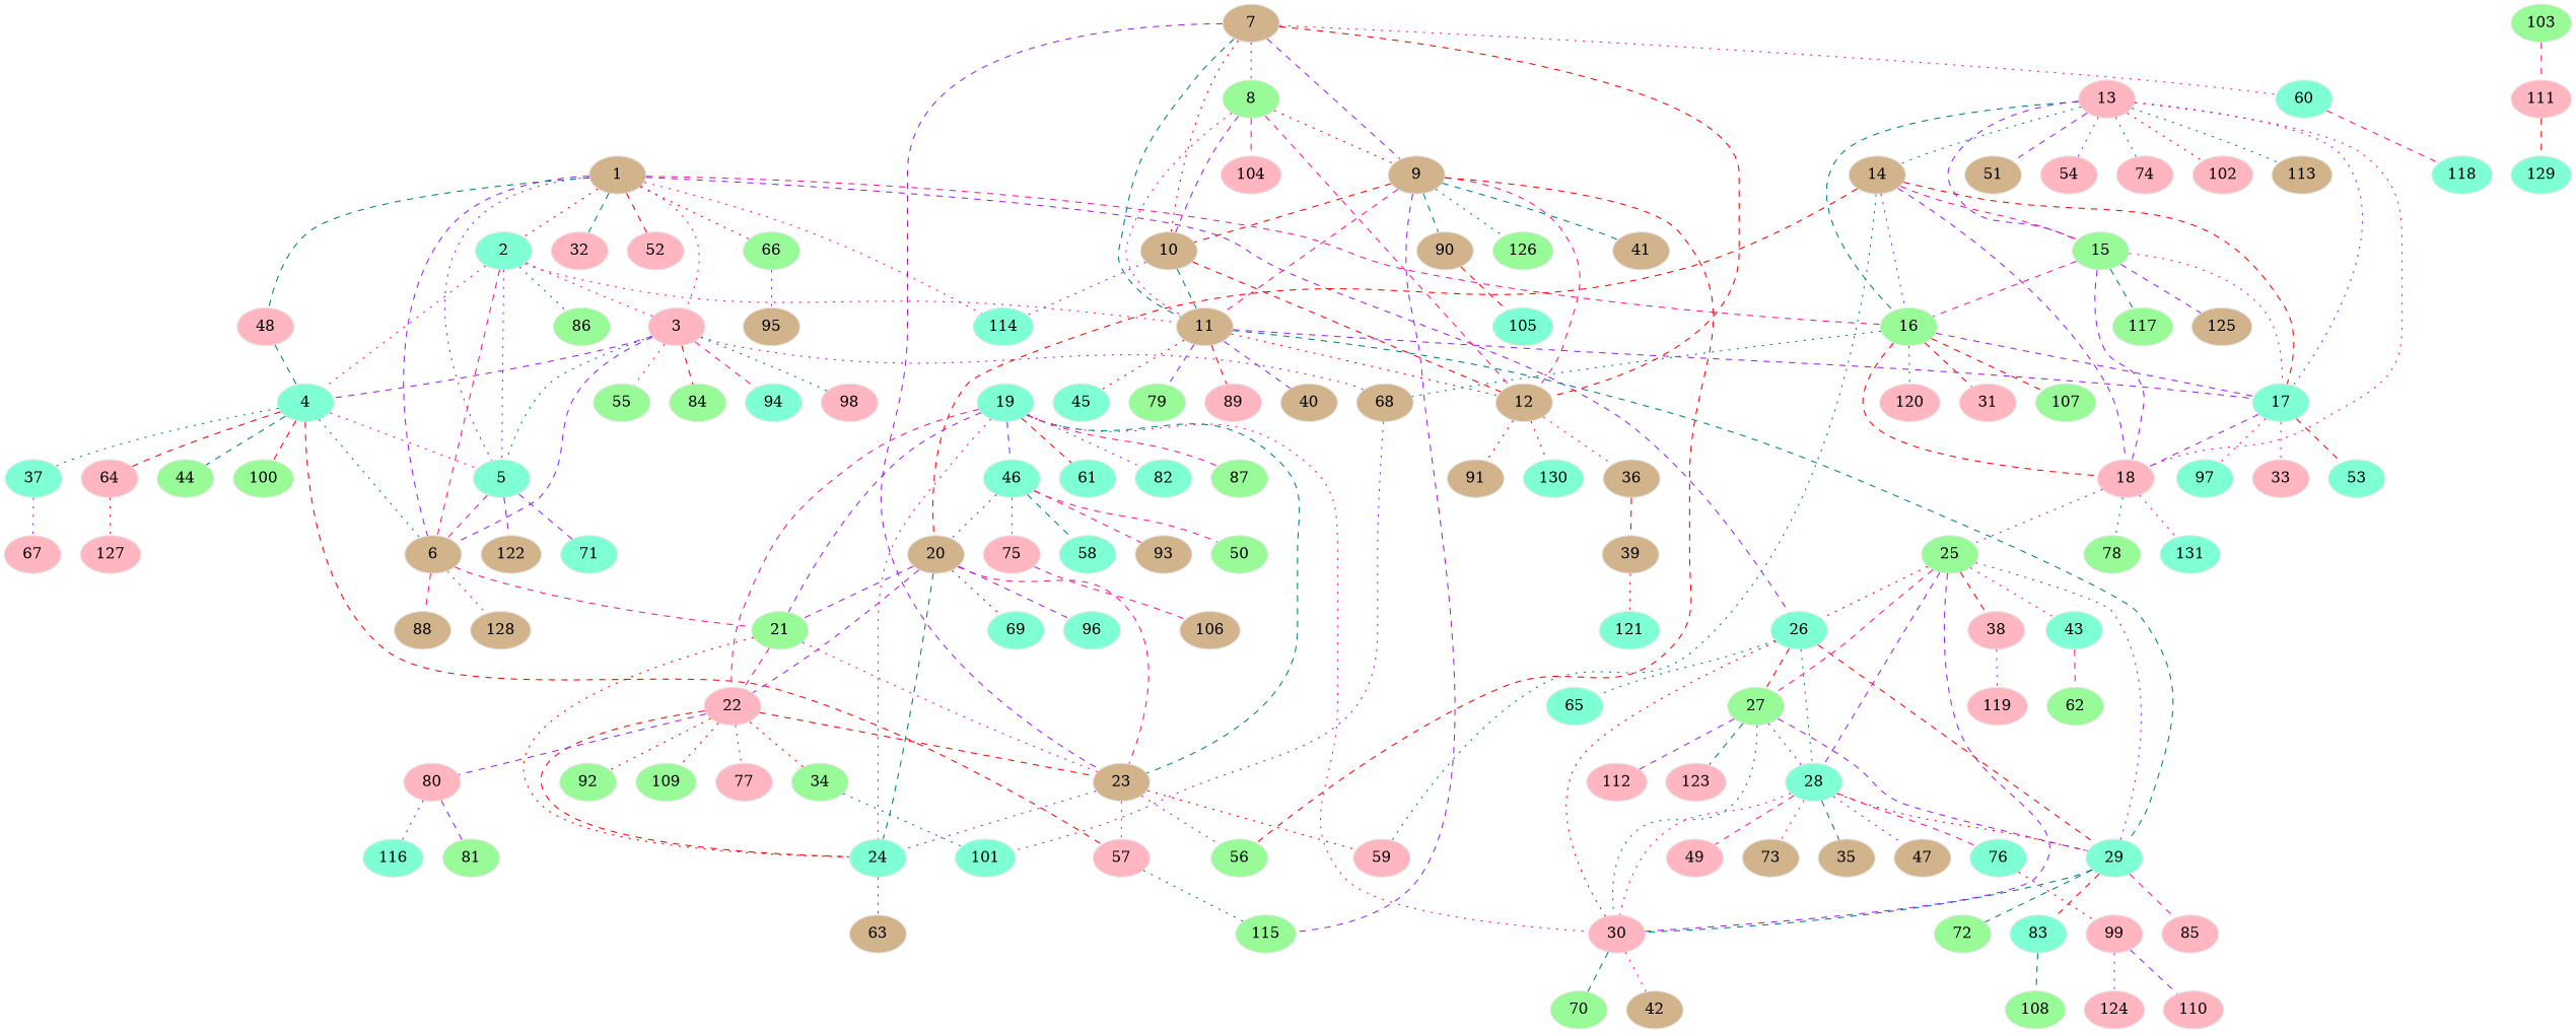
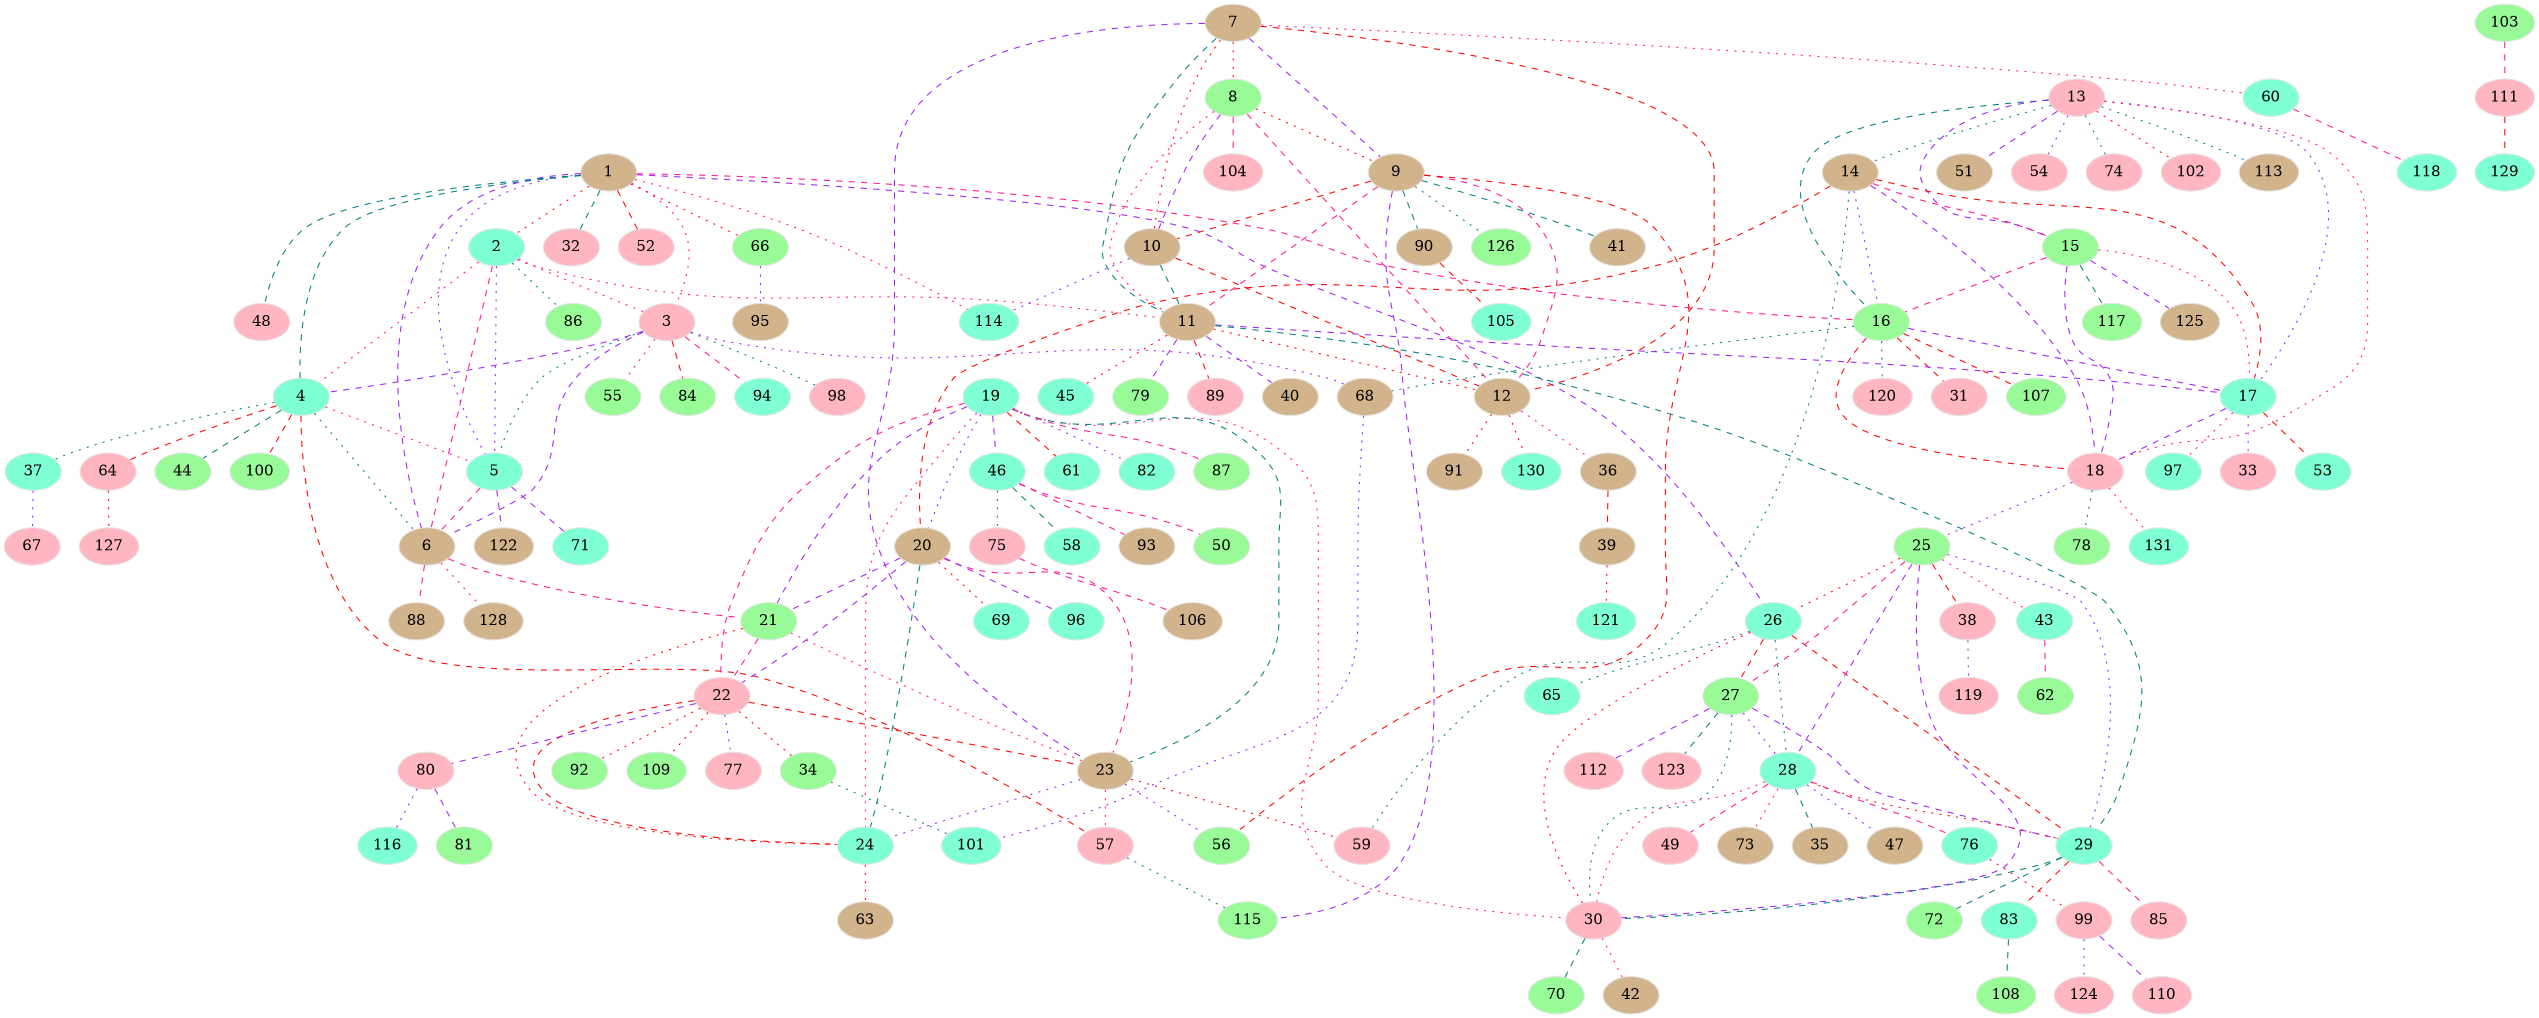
  graph {
    node [color=gray90 fillcolor=aquamarine style=filled]
    edge [color=purple style=dashed]
    1 [fillcolor=tan]
    2
    3 [fillcolor=lightpink]
    4
    5
    6 [fillcolor=tan]
    16 [fillcolor=palegreen]
    26
    32 [fillcolor=lightpink]
    48 [fillcolor=lightpink]
    52 [fillcolor=lightpink]
    66 [fillcolor=palegreen]
    114
    11 [fillcolor=tan]
    86 [fillcolor=palegreen]
    55 [fillcolor=palegreen]
    68 [fillcolor=tan]
    84 [fillcolor=palegreen]
    94
    98 [fillcolor=lightpink]
    37
    44 [fillcolor=palegreen]
    57 [fillcolor=lightpink]
    64 [fillcolor=lightpink]
    100 [fillcolor=palegreen]
    71
    122 [fillcolor=tan]
    21 [fillcolor=palegreen]
    88 [fillcolor=tan]
    128 [fillcolor=tan]
    17
    18 [fillcolor=lightpink]
    31 [fillcolor=lightpink]
    107 [fillcolor=palegreen]
    120 [fillcolor=lightpink]
    29
    30 [fillcolor=lightpink]
    27 [fillcolor=palegreen]
    28
    65
    95 [fillcolor=tan]
    12 [fillcolor=tan]
    40 [fillcolor=tan]
    45
    79 [fillcolor=palegreen]
    89 [fillcolor=lightpink]
    101
    67 [fillcolor=lightpink]
    115 [fillcolor=palegreen]
    127 [fillcolor=lightpink]
    23 [fillcolor=tan]
    22 [fillcolor=lightpink]
    24
    7 [fillcolor=tan]
    8 [fillcolor=palegreen]
    9 [fillcolor=tan]
    10 [fillcolor=tan]
    60
    104 [fillcolor=lightpink]
    41 [fillcolor=tan]
    56 [fillcolor=palegreen]
    90 [fillcolor=tan]
    126 [fillcolor=palegreen]
    36 [fillcolor=tan]
    91 [fillcolor=tan]
    130
    59 [fillcolor=lightpink]
    118
    105
    33 [fillcolor=lightpink]
    53
    97
    72 [fillcolor=palegreen]
    83
    85 [fillcolor=lightpink]
    39 [fillcolor=tan]
    13 [fillcolor=lightpink]
    14 [fillcolor=tan]
    15 [fillcolor=palegreen]
    51 [fillcolor=tan]
    54 [fillcolor=lightpink]
    74 [fillcolor=lightpink]
    102 [fillcolor=lightpink]
    113 [fillcolor=tan]
    20 [fillcolor=tan]
    117 [fillcolor=palegreen]
    125 [fillcolor=tan]
    25 [fillcolor=palegreen]
    78 [fillcolor=palegreen]
    131
    69
    96
    38 [fillcolor=lightpink]
    43
    19
    46
    61
    82
    87 [fillcolor=palegreen]
    34 [fillcolor=palegreen]
    77 [fillcolor=lightpink]
    80 [fillcolor=lightpink]
    92 [fillcolor=palegreen]
    109 [fillcolor=palegreen]
    63 [fillcolor=tan]
    42 [fillcolor=tan]
    70 [fillcolor=palegreen]
    50 [fillcolor=palegreen]
    58
    75 [fillcolor=lightpink]
    93 [fillcolor=tan]
    81 [fillcolor=palegreen]
    116
    112 [fillcolor=lightpink]
    123 [fillcolor=lightpink]
    35 [fillcolor=tan]
    47 [fillcolor=tan]
    49 [fillcolor=lightpink]
    73 [fillcolor=tan]
    76
    119 [fillcolor=lightpink]
    62 [fillcolor=palegreen]
    99 [fillcolor=lightpink]
    108 [fillcolor=palegreen]
    121
    106 [fillcolor=tan]
    110 [fillcolor=lightpink]
    124 [fillcolor=lightpink]
    103 [fillcolor=palegreen]
    111 [fillcolor=lightpink]
    129
    1 -- 2 [color=red style=dotted]
    1 -- 3 [color=deeppink style=dotted]
-   48 -- 4 [color=teal]
+   1 -- 4 [color=teal]
    1 -- 5 [style=dotted]
    1 -- 6
    1 -- 16 [color=deeppink]
    1 -- 26
    1 -- 32 [color=teal]
    1 -- 48 [color=teal]
    1 -- 52 [color=red]
    1 -- 66 [color=red style=dotted]
    1 -- 114 [color=deeppink style=dotted]
    2 -- 3 [color=deeppink style=dotted]
    2 -- 4 [color=deeppink style=dotted]
    2 -- 5 [style=dotted]
    2 -- 6 [color=deeppink]
    2 -- 11 [color=deeppink style=dotted]
    2 -- 86 [color=teal style=dotted]
    3 -- 4
    3 -- 5 [color=teal style=dotted]
    3 -- 6
    3 -- 55 [color=deeppink style=dotted]
    3 -- 68 [style=dotted]
    3 -- 84 [color=red]
    3 -- 94 [color=deeppink]
    3 -- 98 [color=teal style=dotted]
    4 -- 5 [color=deeppink style=dotted]
    4 -- 6 [color=teal style=dotted]
    4 -- 37 [color=teal style=dotted]
    4 -- 44 [color=teal]
    4 -- 57 [color=red]
    4 -- 64 [color=red]
    4 -- 100 [color=red]
    5 -- 6 [color=deeppink]
    5 -- 71
    5 -- 122
    6 -- 21 [color=deeppink]
    6 -- 88 [color=deeppink]
    6 -- 128 [color=deeppink style=dotted]
    16 -- 68 [color=teal style=dotted]
    16 -- 17
    16 -- 18 [color=red]
    16 -- 31 [color=red]
    16 -- 107 [color=red]
    16 -- 120 [color=teal style=dotted]
    26 -- 29 [color=red]
    26 -- 30 [color=red style=dotted]
    26 -- 27 [color=red]
    26 -- 28 [color=teal style=dotted]
    26 -- 65 [color=teal style=dotted]
    66 -- 95 [style=dotted]
    11 -- 17
    11 -- 29 [color=teal]
    11 -- 12 [color=red style=dotted]
    11 -- 40
    11 -- 45 [color=red style=dotted]
    11 -- 79
    11 -- 89 [color=red]
    68 -- 101 [style=dotted]
    37 -- 67 [style=dotted]
    57 -- 115 [color=teal style=dotted]
    64 -- 127 [color=red style=dotted]
    21 -- 23 [color=deeppink style=dotted]
    21 -- 22 [color=deeppink]
    21 -- 24 [color=red style=dotted]
    17 -- 18
    17 -- 33 [style=dotted]
    17 -- 53 [color=red]
    17 -- 97 [color=deeppink style=dotted]
    18 -- 25 [style=dotted]
    18 -- 78 [color=teal style=dotted]
    18 -- 131 [color=deeppink style=dotted]
    29 -- 30 [color=teal]
    29 -- 72 [color=teal]
    29 -- 83 [color=red]
    29 -- 85 [color=deeppink]
    30 -- 42 [color=deeppink style=dotted]
    30 -- 70 [color=teal]
    27 -- 29
    27 -- 30 [color=teal style=dotted]
    27 -- 28 [style=dotted]
    27 -- 112
    27 -- 123 [color=teal]
    28 -- 29 [color=red style=dotted]
    28 -- 30 [color=deeppink style=dotted]
    28 -- 35 [color=teal]
    28 -- 47 [style=dotted]
    28 -- 49 [color=deeppink]
    28 -- 73 [color=deeppink style=dotted]
    28 -- 76 [color=deeppink]
    12 -- 36 [color=deeppink style=dotted]
    12 -- 91 [color=red style=dotted]
    12 -- 130 [color=red style=dotted]
    23 -- 57 [color=deeppink style=dotted]
    23 -- 24 [style=dotted]
    23 -- 56 [style=dotted]
    23 -- 59 [color=red style=dotted]
    22 -- 23 [color=red]
    22 -- 24 [color=red]
    22 -- 34 [color=red style=dotted]
    22 -- 77 [style=dotted]
    22 -- 80
    22 -- 92 [color=red style=dotted]
    22 -- 109 [color=red style=dotted]
    24 -- 63 [color=red style=dotted]
    7 -- 11 [color=teal]
    7 -- 12 [color=red]
    7 -- 23
    7 -- 8 [color=red style=dotted]
    7 -- 9
    7 -- 10 [color=red style=dotted]
    7 -- 60 [color=deeppink style=dotted]
    8 -- 11 [color=deeppink style=dotted]
    8 -- 12 [color=deeppink]
    8 -- 9 [color=red style=dotted]
    8 -- 10
    8 -- 104 [color=deeppink]
    9 -- 11 [color=deeppink]
    9 -- 12 [color=deeppink]
    9 -- 115
    9 -- 10 [color=red]
    9 -- 41 [color=teal]
    9 -- 56 [color=red]
    9 -- 90 [color=teal]
    9 -- 126 [color=teal style=dotted]
    10 -- 114 [style=dotted]
    10 -- 11 [color=teal]
    10 -- 12 [color=red]
    60 -- 118 [color=deeppink]
    90 -- 105 [color=red]
    36 -- 39 [color=red]
    83 -- 108 [color=teal]
    39 -- 121 [color=red style=dotted]
    13 -- 16 [color=teal]
    13 -- 17 [style=dotted]
    13 -- 18 [color=deeppink style=dotted]
    13 -- 14 [color=teal style=dotted]
    13 -- 15
    13 -- 51
    13 -- 54 [style=dotted]
    13 -- 74 [color=teal style=dotted]
    13 -- 102 [color=red style=dotted]
    13 -- 113 [color=teal style=dotted]
    14 -- 16 [style=dotted]
    14 -- 17 [color=red]
    14 -- 18
    14 -- 59 [color=teal style=dotted]
    14 -- 15 [color=deeppink]
    14 -- 20 [color=red]
    15 -- 16 [color=deeppink]
    15 -- 17 [color=deeppink style=dotted]
    15 -- 18
    15 -- 117 [color=teal]
    15 -- 125
    20 -- 21
    20 -- 23 [color=deeppink]
    20 -- 22
    20 -- 24 [color=teal]
    20 -- 69 [color=red style=dotted]
    20 -- 96
    25 -- 26 [color=red style=dotted]
    25 -- 29 [style=dotted]
    25 -- 30
    25 -- 27 [color=deeppink]
    25 -- 28
    25 -- 38 [color=red]
    25 -- 43 [color=deeppink style=dotted]
    38 -- 119 [style=dotted]
    43 -- 62 [color=deeppink]
    19 -- 21
    19 -- 30 [color=deeppink style=dotted]
    19 -- 23 [color=teal]
    19 -- 22 [color=deeppink]
    19 -- 24 [color=deeppink style=dotted]
-   46 -- 20 [style=dotted]
+   19 -- 20 [style=dotted]
    19 -- 46
    19 -- 61 [color=red]
    19 -- 82 [style=dotted]
    19 -- 87 [color=deeppink]
    46 -- 50 [color=deeppink]
    46 -- 58 [color=teal]
    46 -- 75 [color=teal style=dotted]
    46 -- 93 [color=deeppink]
    34 -- 101 [color=teal style=dotted]
    80 -- 81
    80 -- 116 [style=dotted]
    75 -- 106 [color=deeppink]
    76 -- 99 [color=red style=dotted]
    99 -- 110
    99 -- 124 [style=dotted]
    103 -- 111 [color=deeppink]
    111 -- 129 [color=red]
  }
